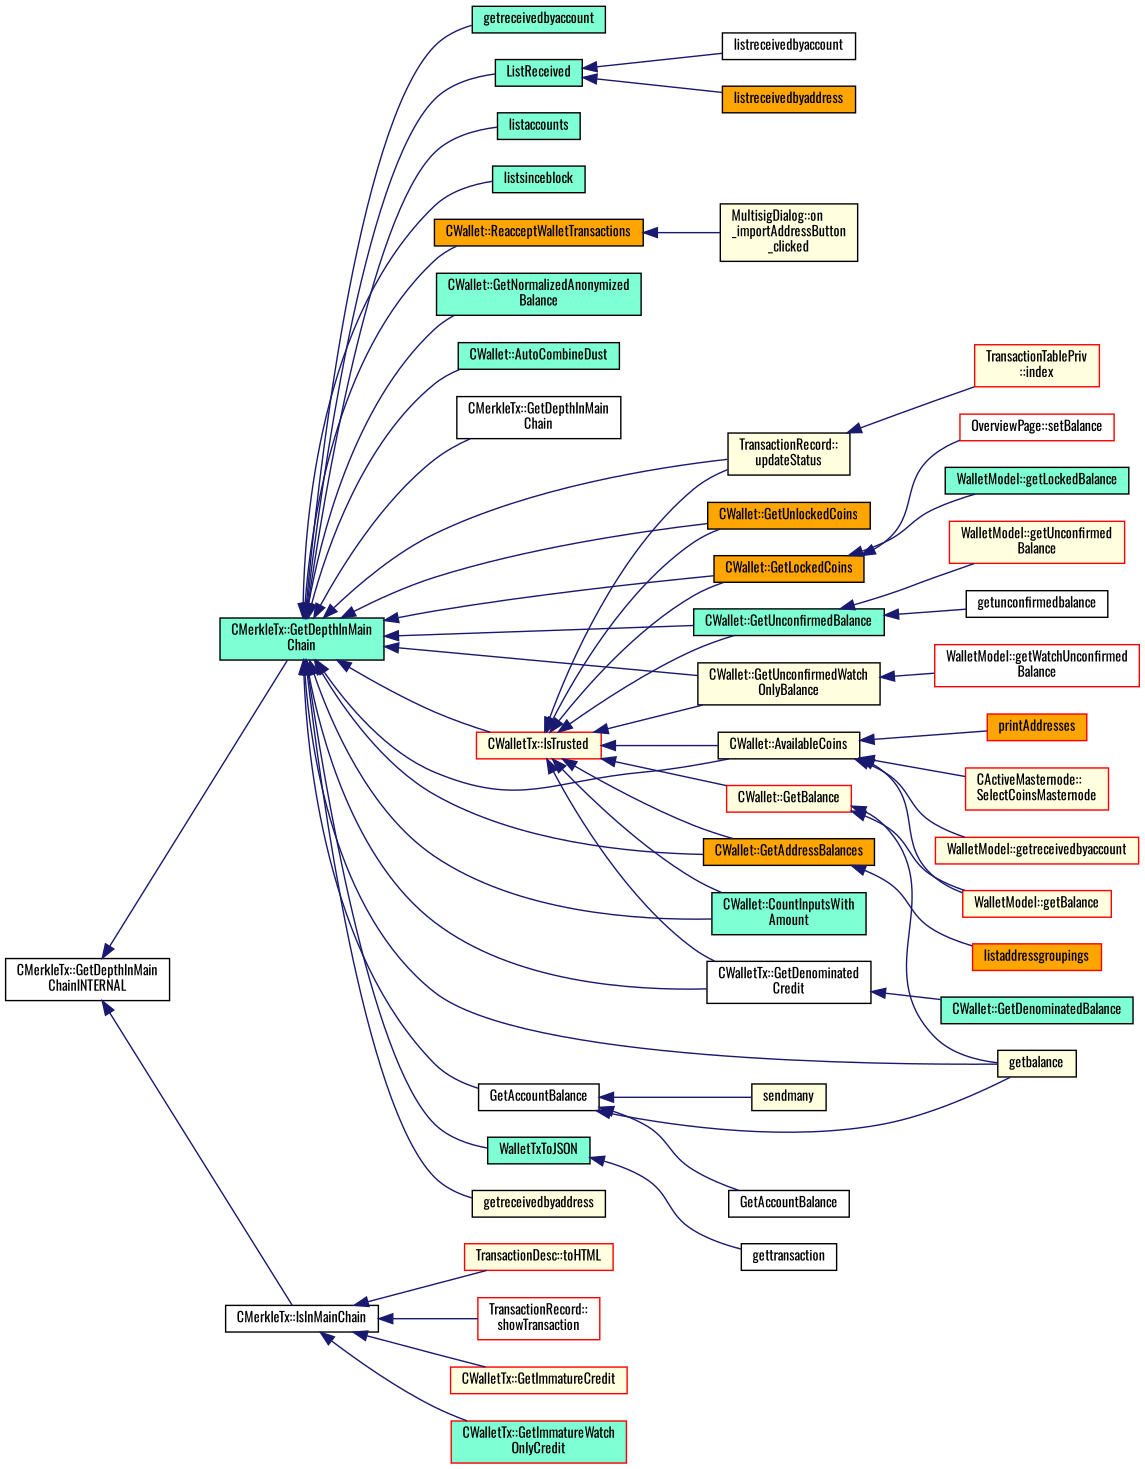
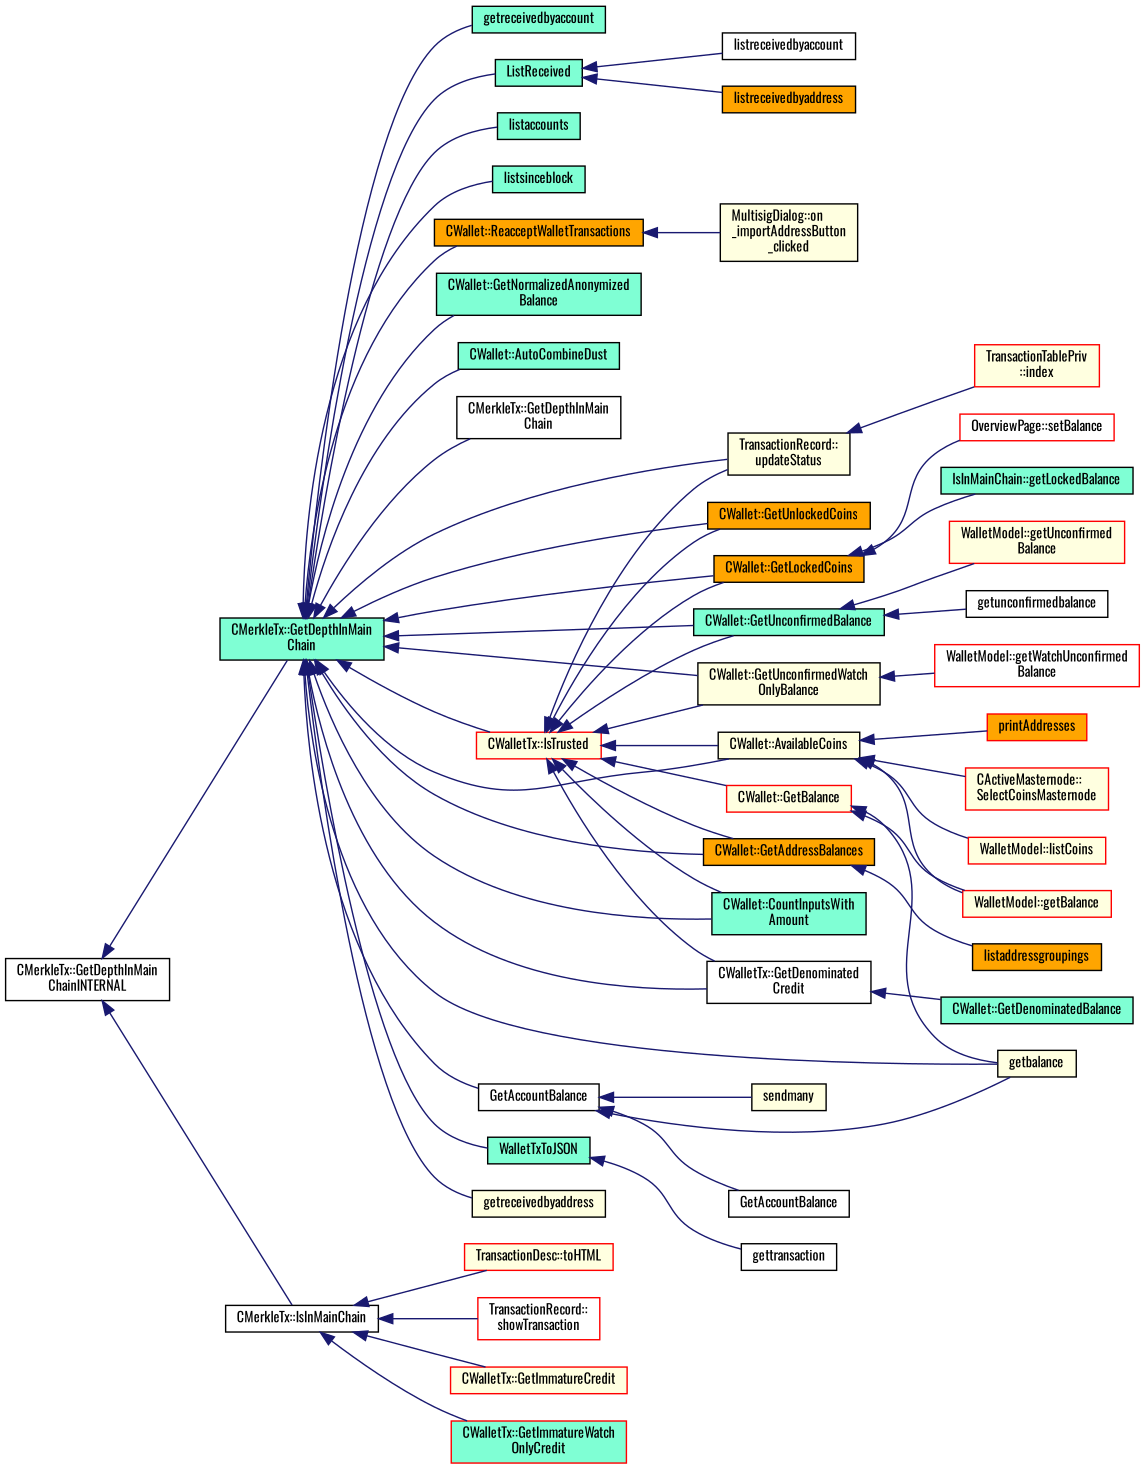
  digraph {
    fontname=Oswald
    rankdir=LR
    node [color=black fillcolor=lightyellow fontname=Oswald fontsize=10 shape=record style=filled]
    edge [color=midnightblue dir=back fontname=Oswald fontsize=10 labelfontname=Helvetica labelfontsize=10 style=solid]
    n1 [fillcolor=white fontcolor=black height=0.2 label="CMerkleTx::GetDepthInMain\lChainINTERNAL" width=0.4]
    n2 [fillcolor=aquamarine height=0.2 label="CMerkleTx::GetDepthInMain\lChain" width=0.4]
    n3 [fillcolor=white height=0.2 label="CMerkleTx::IsInMainChain" width=0.4]
    n4 [height=0.2 label="TransactionRecord::\lupdateStatus" width=0.4]
    n5 [fillcolor=aquamarine height=0.2 label=WalletTxToJSON width=0.4]
    n6 [height=0.2 label=getreceivedbyaddress width=0.4]
    n7 [fillcolor=aquamarine height=0.2 label=getreceivedbyaccount width=0.4]
    n8 [fillcolor=white height=0.2 label=GetAccountBalance width=0.4]
    n9 [height=0.2 label=getbalance width=0.4]
    n10 [fillcolor=aquamarine height=0.2 label=ListReceived width=0.4]
    n11 [fillcolor=aquamarine height=0.2 label=listaccounts width=0.4]
    n12 [fillcolor=aquamarine height=0.2 label=listsinceblock width=0.4]
    n13 [fillcolor=orange height=0.2 label="CWallet::ReacceptWalletTransactions" width=0.4]
    n14 [fillcolor=orange height=0.2 label="CWallet::GetUnlockedCoins" width=0.4]
    n15 [fillcolor=orange height=0.2 label="CWallet::GetLockedCoins" width=0.4]
    n16 [fillcolor=aquamarine height=0.2 label="CWallet::GetNormalizedAnonymized\lBalance" width=0.4]
    n17 [fillcolor=aquamarine height=0.2 label="CWallet::GetUnconfirmedBalance" width=0.4]
    n18 [height=0.2 label="CWallet::GetUnconfirmedWatch\lOnlyBalance" width=0.4]
    n19 [height=0.2 label="CWallet::AvailableCoins" width=0.4]
    n20 [fillcolor=aquamarine height=0.2 label="CWallet::CountInputsWith\lAmount" width=0.4]
    n21 [fillcolor=orange height=0.2 label="CWallet::GetAddressBalances" width=0.4]
    n22 [fillcolor=aquamarine height=0.2 label="CWallet::AutoCombineDust" width=0.4]
    n23 [fillcolor=white height=0.2 label="CMerkleTx::GetDepthInMain\lChain" width=0.4]
    n24 [fillcolor=white height=0.2 label="CWalletTx::GetDenominated\lCredit" width=0.4]
    n25 [color=red height=0.2 label="CWalletTx::IsTrusted" width=0.4]
    n26 [color=red height=0.2 label="TransactionDesc::toHTML" width=0.4]
    n27 [color=red fillcolor=white height=0.2 label="TransactionRecord::\lshowTransaction" width=0.4]
    n28 [color=red height=0.2 label="CWalletTx::GetImmatureCredit" width=0.4]
    n29 [color=red fillcolor=aquamarine height=0.2 label="CWalletTx::GetImmatureWatch\lOnlyCredit" width=0.4]
    n30 [color=red height=0.2 label="TransactionTablePriv\l::index" width=0.4]
    n31 [fillcolor=white height=0.2 label=gettransaction width=0.4]
    n32 [fillcolor=white height=0.2 label=GetAccountBalance width=0.4]
    n33 [height=0.2 label=sendmany width=0.4]
    n34 [fillcolor=orange height=0.2 label=listreceivedbyaddress width=0.4]
    n35 [fillcolor=white height=0.2 label=listreceivedbyaccount width=0.4]
    n36 [height=0.2 label="MultisigDialog::on\l_importAddressButton\l_clicked" width=0.4]
    n37 [color=red fillcolor=white height=0.2 label="OverviewPage::setBalance" width=0.4]
-   n38 [fillcolor=aquamarine height=0.2 label="WalletModel::getLockedBalance" width=0.4]
+   n38 [fillcolor=aquamarine height=0.2 label="IsInMainChain::getLockedBalance" width=0.4]
    n39 [color=red height=0.2 label="WalletModel::getUnconfirmed\lBalance" width=0.4]
    n40 [fillcolor=white height=0.2 label=getunconfirmedbalance width=0.4]
    n41 [color=red fillcolor=white height=0.2 label="WalletModel::getWatchUnconfirmed\lBalance" width=0.4]
    n42 [color=red height=0.2 label="CActiveMasternode::\lSelectCoinsMasternode" width=0.4]
    n43 [color=red height=0.2 label="WalletModel::getBalance" width=0.4]
-   n44 [color=red height=0.2 label="WalletModel::getreceivedbyaccount" width=0.4]
+   n44 [color=red height=0.2 label="WalletModel::listCoins" width=0.4]
    n45 [color=red fillcolor=orange height=0.2 label=printAddresses width=0.4]
-   n46 [color=red fillcolor=orange height=0.2 label=listaddressgroupings width=0.4]
+   n46 [fillcolor=orange height=0.2 label=listaddressgroupings width=0.4]
    n47 [fillcolor=aquamarine height=0.2 label="CWallet::GetDenominatedBalance" width=0.4]
    n48 [color=red height=0.2 label="CWallet::GetBalance" width=0.4]
    n1 -> n2
    n1 -> n3
    n2 -> n4
    n2 -> n5
    n2 -> n6
    n2 -> n7
    n2 -> n8
    n2 -> n9
    n2 -> n10
    n2 -> n11
    n2 -> n12
    n2 -> n13
    n2 -> n14
    n2 -> n15
    n2 -> n16
    n2 -> n17
    n2 -> n18
    n2 -> n19
    n2 -> n20
    n2 -> n21
    n2 -> n22
    n2 -> n23
    n2 -> n24
    n2 -> n25
    n3 -> n26
    n3 -> n27
    n3 -> n28
    n3 -> n29
    n4 -> n30
    n5 -> n31
    n8 -> n9
    n8 -> n32
    n8 -> n33
    n10 -> n34
    n10 -> n35
    n13 -> n36
    n15 -> n37
    n15 -> n38
    n17 -> n39
    n17 -> n40
    n18 -> n41
    n19 -> n42
    n19 -> n43
    n19 -> n44
    n19 -> n45
    n21 -> n46
    n24 -> n47
    n25 -> n4
    n25 -> n14
    n25 -> n15
    n25 -> n17
    n25 -> n18
    n25 -> n19
    n25 -> n20
    n25 -> n21
    n25 -> n24
    n25 -> n48
    n48 -> n9
    n48 -> n43
  }
